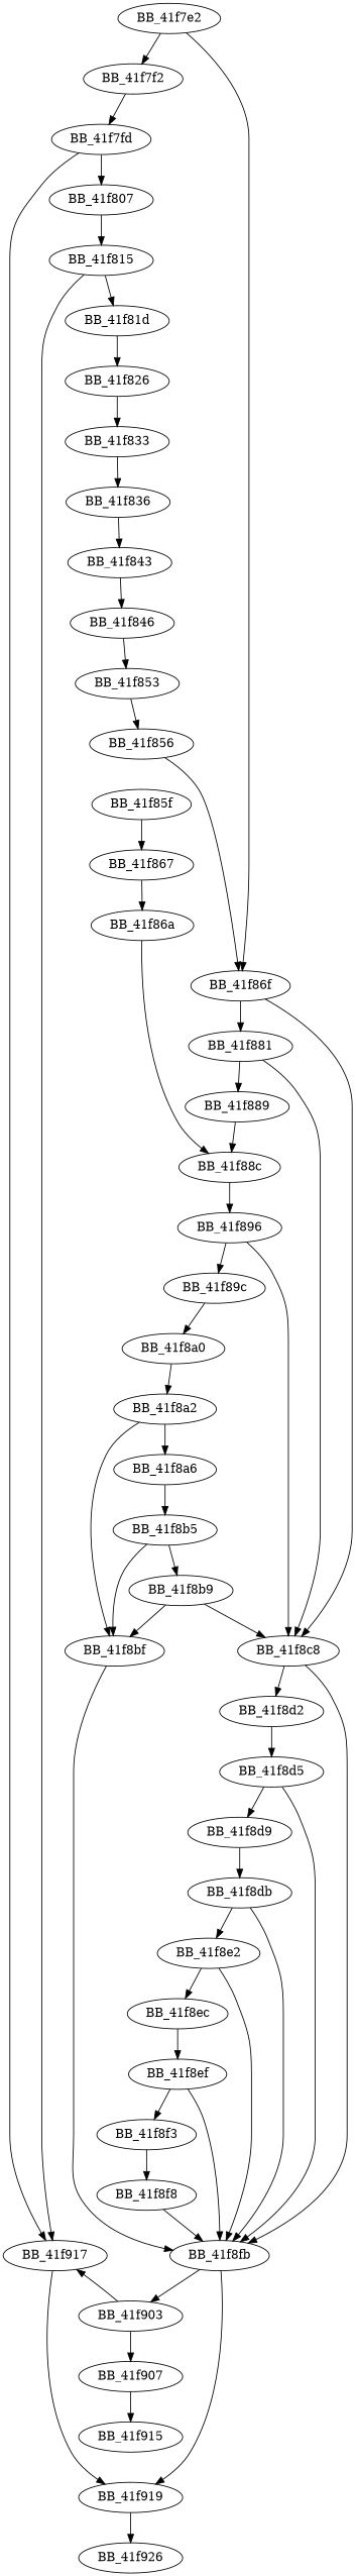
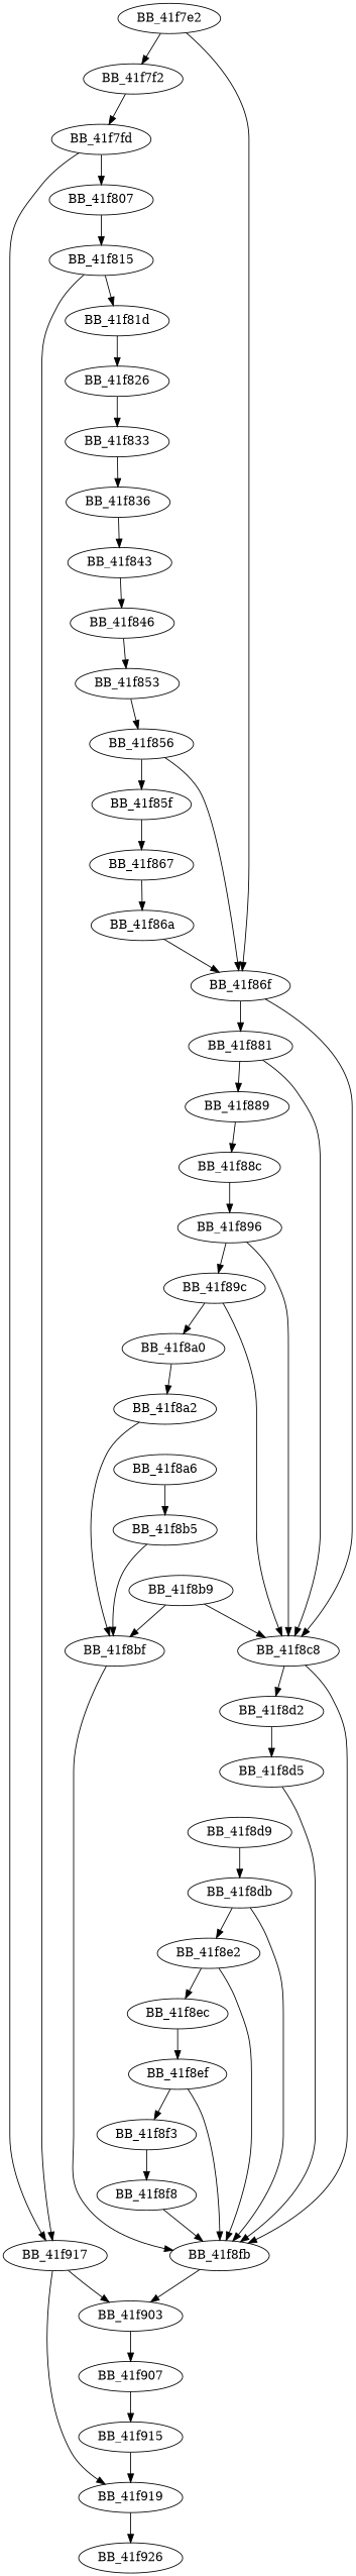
  digraph {
    BB_41f7e2
    BB_41f7f2
    BB_41f86f
    BB_41f7fd
    BB_41f881
    BB_41f8c8
    BB_41f807
    BB_41f917
    BB_41f889
    BB_41f8fb
    BB_41f8d2
    BB_41f815
    BB_41f919
    BB_41f81d
    BB_41f926
    BB_41f826
    BB_41f833
    BB_41f836
    BB_41f843
    BB_41f846
    BB_41f853
    BB_41f856
    BB_41f85f
    BB_41f867
    BB_41f86a
    BB_41f88c
    BB_41f903
    BB_41f8d5
    BB_41f896
    BB_41f89c
    BB_41f8a0
    BB_41f8a2
    BB_41f8a6
    BB_41f8bf
    BB_41f8b5
    BB_41f8b9
    BB_41f907
    BB_41f8d9
    BB_41f8db
    BB_41f8e2
    BB_41f8ec
    BB_41f8ef
    BB_41f8f3
    BB_41f8f8
    BB_41f915
    BB_41f7e2 -> BB_41f7f2
    BB_41f7e2 -> BB_41f86f
    BB_41f7f2 -> BB_41f7fd
    BB_41f86f -> BB_41f881
    BB_41f86f -> BB_41f8c8
    BB_41f7fd -> BB_41f807
    BB_41f7fd -> BB_41f917
    BB_41f881 -> BB_41f8c8
    BB_41f881 -> BB_41f889
    BB_41f8c8 -> BB_41f8fb
    BB_41f8c8 -> BB_41f8d2
    BB_41f807 -> BB_41f815
    BB_41f917 -> BB_41f919
    BB_41f889 -> BB_41f88c
    BB_41f8fb -> BB_41f903
    BB_41f8d2 -> BB_41f8d5
    BB_41f815 -> BB_41f917
    BB_41f815 -> BB_41f81d
    BB_41f919 -> BB_41f926
    BB_41f81d -> BB_41f826
    BB_41f826 -> BB_41f833
    BB_41f833 -> BB_41f836
    BB_41f836 -> BB_41f843
    BB_41f843 -> BB_41f846
    BB_41f846 -> BB_41f853
    BB_41f853 -> BB_41f856
    BB_41f856 -> BB_41f86f
+   BB_41f856 -> BB_41f85f
    BB_41f85f -> BB_41f867
    BB_41f867 -> BB_41f86a
-   BB_41f86a -> BB_41f88c
+   BB_41f86a -> BB_41f86f
    BB_41f88c -> BB_41f896
-   BB_41f903 -> BB_41f917
+   BB_41f917 -> BB_41f903
    BB_41f903 -> BB_41f907
    BB_41f8d5 -> BB_41f8fb
-   BB_41f8d5 -> BB_41f8d9
    BB_41f896 -> BB_41f8c8
    BB_41f896 -> BB_41f89c
+   BB_41f89c -> BB_41f8c8
    BB_41f89c -> BB_41f8a0
    BB_41f8a0 -> BB_41f8a2
-   BB_41f8a2 -> BB_41f8a6
    BB_41f8a2 -> BB_41f8bf
    BB_41f8a6 -> BB_41f8b5
    BB_41f8bf -> BB_41f8fb
    BB_41f8b5 -> BB_41f8bf
-   BB_41f8b5 -> BB_41f8b9
    BB_41f8b9 -> BB_41f8c8
    BB_41f8b9 -> BB_41f8bf
    BB_41f907 -> BB_41f915
    BB_41f8d9 -> BB_41f8db
    BB_41f8db -> BB_41f8fb
    BB_41f8db -> BB_41f8e2
    BB_41f8e2 -> BB_41f8fb
    BB_41f8e2 -> BB_41f8ec
    BB_41f8ec -> BB_41f8ef
    BB_41f8ef -> BB_41f8fb
    BB_41f8ef -> BB_41f8f3
    BB_41f8f3 -> BB_41f8f8
    BB_41f8f8 -> BB_41f8fb
-   BB_41f8fb -> BB_41f919
+   BB_41f915 -> BB_41f919
  }
